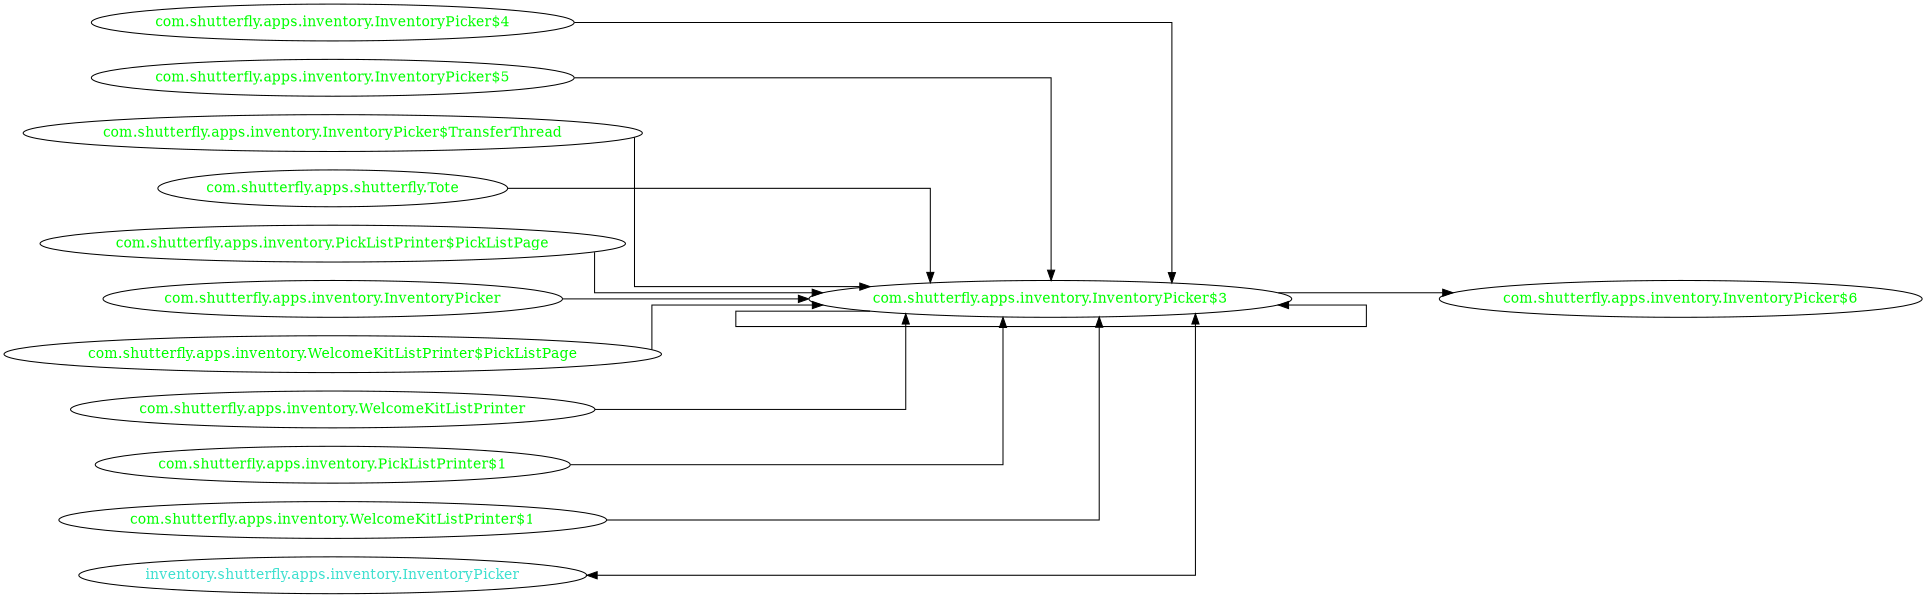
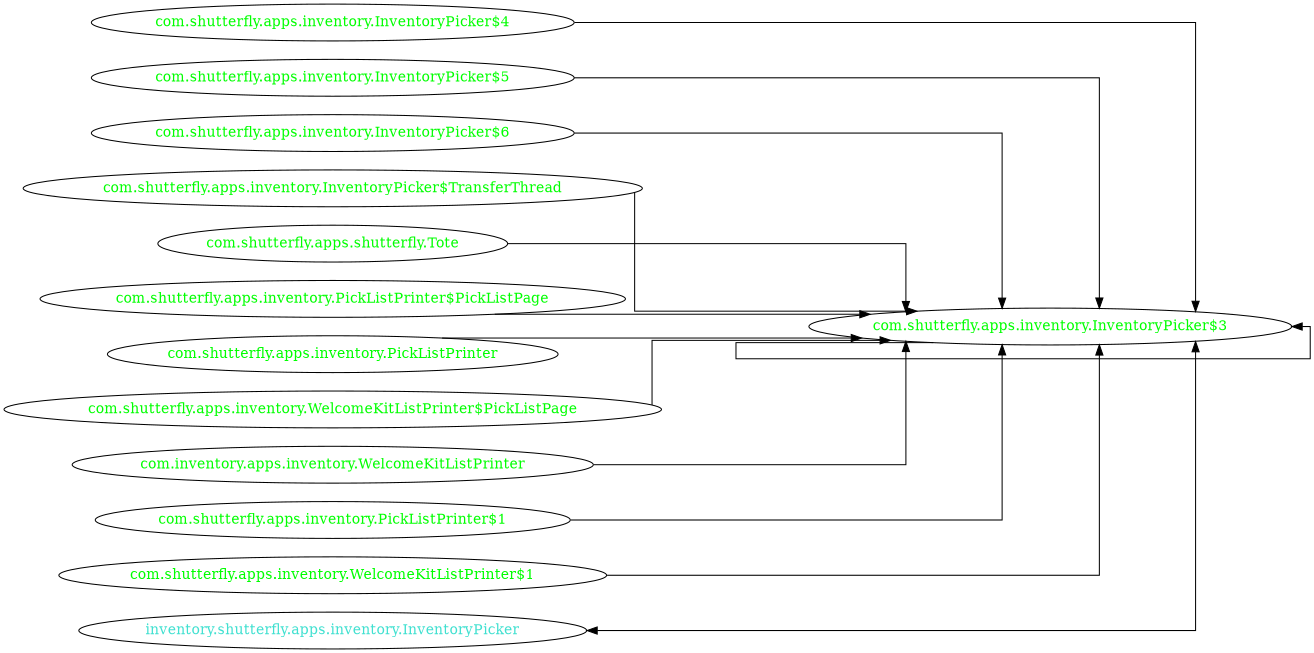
  digraph {
    concentrate=true
    rankdir=LR
    ranksep=2.0
    splines=ortho
    node [fontcolor=green]
    "com.shutterfly.apps.inventory.InventoryPicker$3"
    "com.shutterfly.apps.inventory.InventoryPicker$4"
    "com.shutterfly.apps.inventory.InventoryPicker$5"
    "com.shutterfly.apps.inventory.InventoryPicker$6"
    "com.shutterfly.apps.inventory.InventoryPicker$TransferThread"
    n6 [label="com.shutterfly.apps.shutterfly.Tote"]
    "com.shutterfly.apps.inventory.PickListPrinter$PickListPage"
-   "com.shutterfly.apps.inventory.PickListPrinter" [label="com.shutterfly.apps.inventory.InventoryPicker"]
+   "com.shutterfly.apps.inventory.PickListPrinter"
    "com.shutterfly.apps.inventory.WelcomeKitListPrinter$PickListPage"
-   "com.shutterfly.apps.inventory.WelcomeKitListPrinter"
+   "com.shutterfly.apps.inventory.WelcomeKitListPrinter" [label="com.inventory.apps.inventory.WelcomeKitListPrinter"]
    "com.shutterfly.apps.inventory.PickListPrinter$1"
    "com.shutterfly.apps.inventory.WelcomeKitListPrinter$1"
    n13 [fontcolor=turquoise label="inventory.shutterfly.apps.inventory.InventoryPicker"]
    "com.shutterfly.apps.inventory.InventoryPicker$3" -> "com.shutterfly.apps.inventory.InventoryPicker$3"
    "com.shutterfly.apps.inventory.InventoryPicker$4" -> "com.shutterfly.apps.inventory.InventoryPicker$3"
    "com.shutterfly.apps.inventory.InventoryPicker$5" -> "com.shutterfly.apps.inventory.InventoryPicker$3"
-   "com.shutterfly.apps.inventory.InventoryPicker$3" -> "com.shutterfly.apps.inventory.InventoryPicker$6"
+   "com.shutterfly.apps.inventory.InventoryPicker$6" -> "com.shutterfly.apps.inventory.InventoryPicker$3"
    "com.shutterfly.apps.inventory.InventoryPicker$TransferThread" -> "com.shutterfly.apps.inventory.InventoryPicker$3"
    n6 -> "com.shutterfly.apps.inventory.InventoryPicker$3"
    "com.shutterfly.apps.inventory.PickListPrinter$PickListPage" -> "com.shutterfly.apps.inventory.InventoryPicker$3"
    "com.shutterfly.apps.inventory.PickListPrinter" -> "com.shutterfly.apps.inventory.InventoryPicker$3"
    "com.shutterfly.apps.inventory.WelcomeKitListPrinter$PickListPage" -> "com.shutterfly.apps.inventory.InventoryPicker$3"
    "com.shutterfly.apps.inventory.WelcomeKitListPrinter" -> "com.shutterfly.apps.inventory.InventoryPicker$3"
    "com.shutterfly.apps.inventory.PickListPrinter$1" -> "com.shutterfly.apps.inventory.InventoryPicker$3"
    "com.shutterfly.apps.inventory.WelcomeKitListPrinter$1" -> "com.shutterfly.apps.inventory.InventoryPicker$3"
    n13 -> "com.shutterfly.apps.inventory.InventoryPicker$3" [dir=both]
  }
